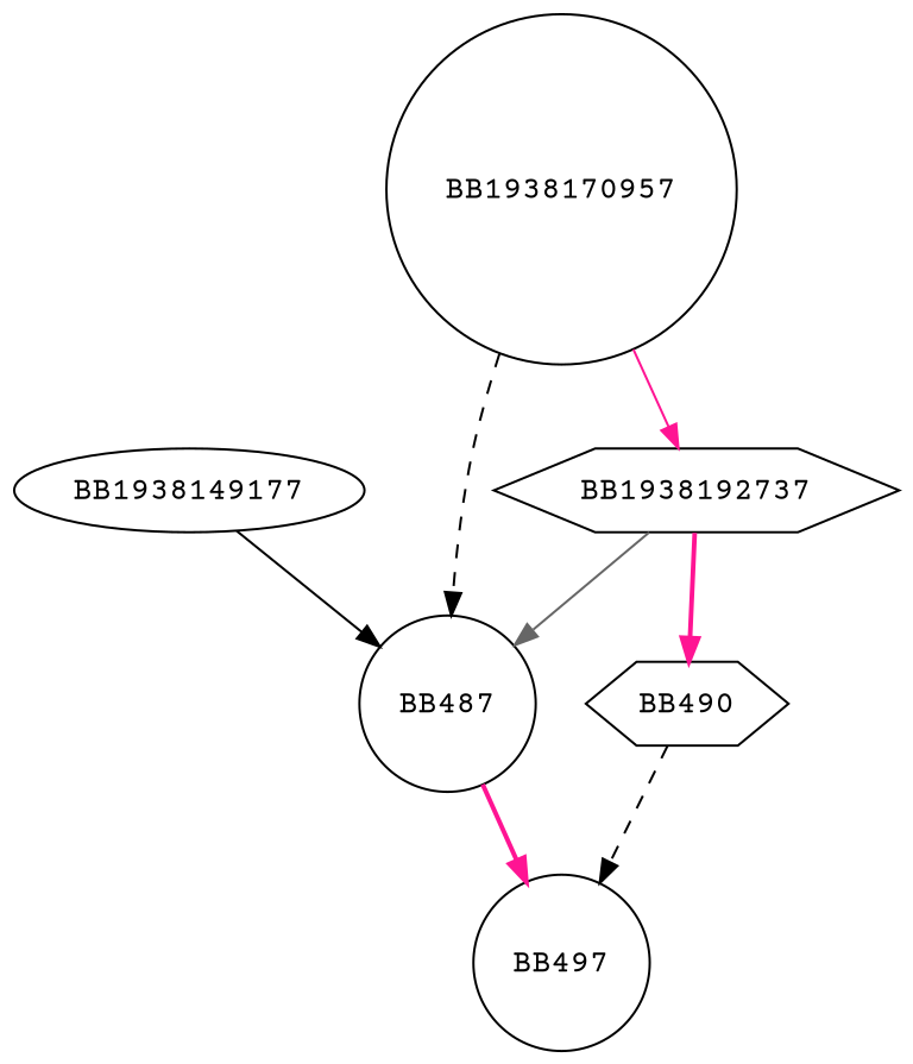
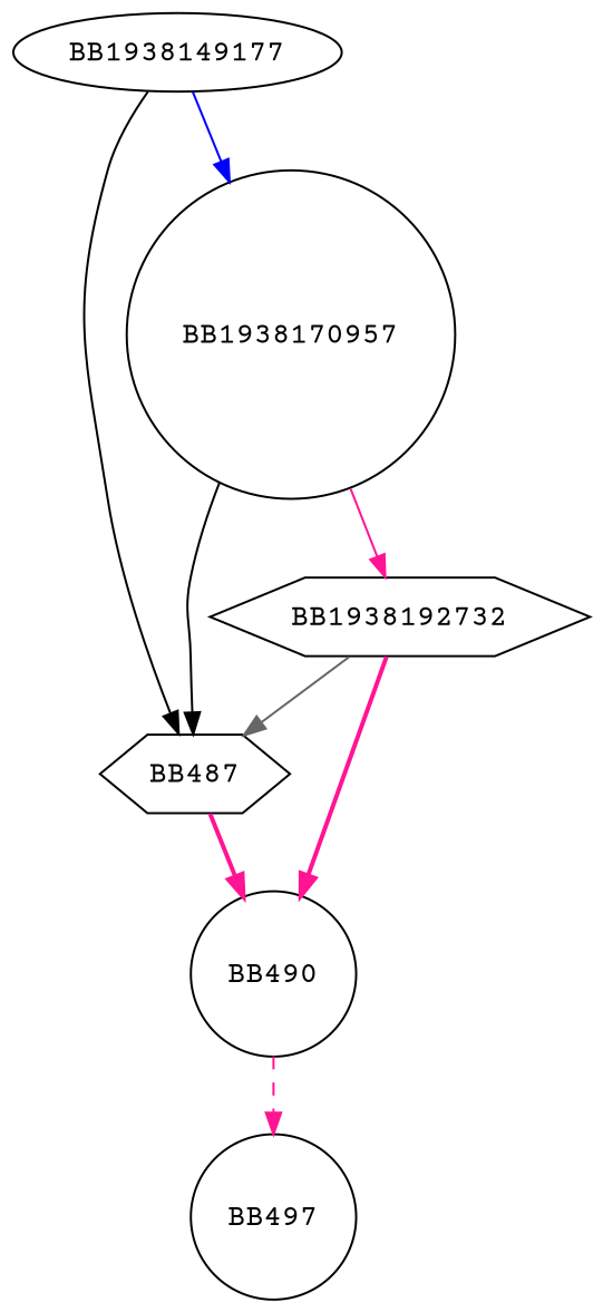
  digraph {
    fontname="Courier Prime"
    node [fontname="Courier Prime" shape=circle]
    edge [color=black fontname="Courier Prime" style=solid]
    BB1938149177 [shape=ellipse]
-   BB487
+   BB487 [shape=hexagon]
    BB1938170957
    n4 [label=BB497]
-   BB1938192737 [shape=hexagon]
-   BB490 [shape=hexagon]
+   BB1938192737 [shape=hexagon label=BB1938192732]
+   BB490
    BB1938149177 -> BB487
-   BB487 -> n4 [color=deeppink style=bold]
-   BB1938170957 -> BB487 [style=dashed]
+   BB1938149177 -> BB1938170957 [color=blue]
+   BB487 -> BB490 [color=deeppink style=bold]
+   BB1938170957 -> BB487
    BB1938170957 -> BB1938192737 [color=deeppink]
    BB1938192737 -> BB487 [color=gray40]
    BB1938192737 -> BB490 [color=deeppink style=bold]
-   BB490 -> n4 [style=dashed]
+   BB490 -> n4 [color=deeppink style=dashed]
  }
